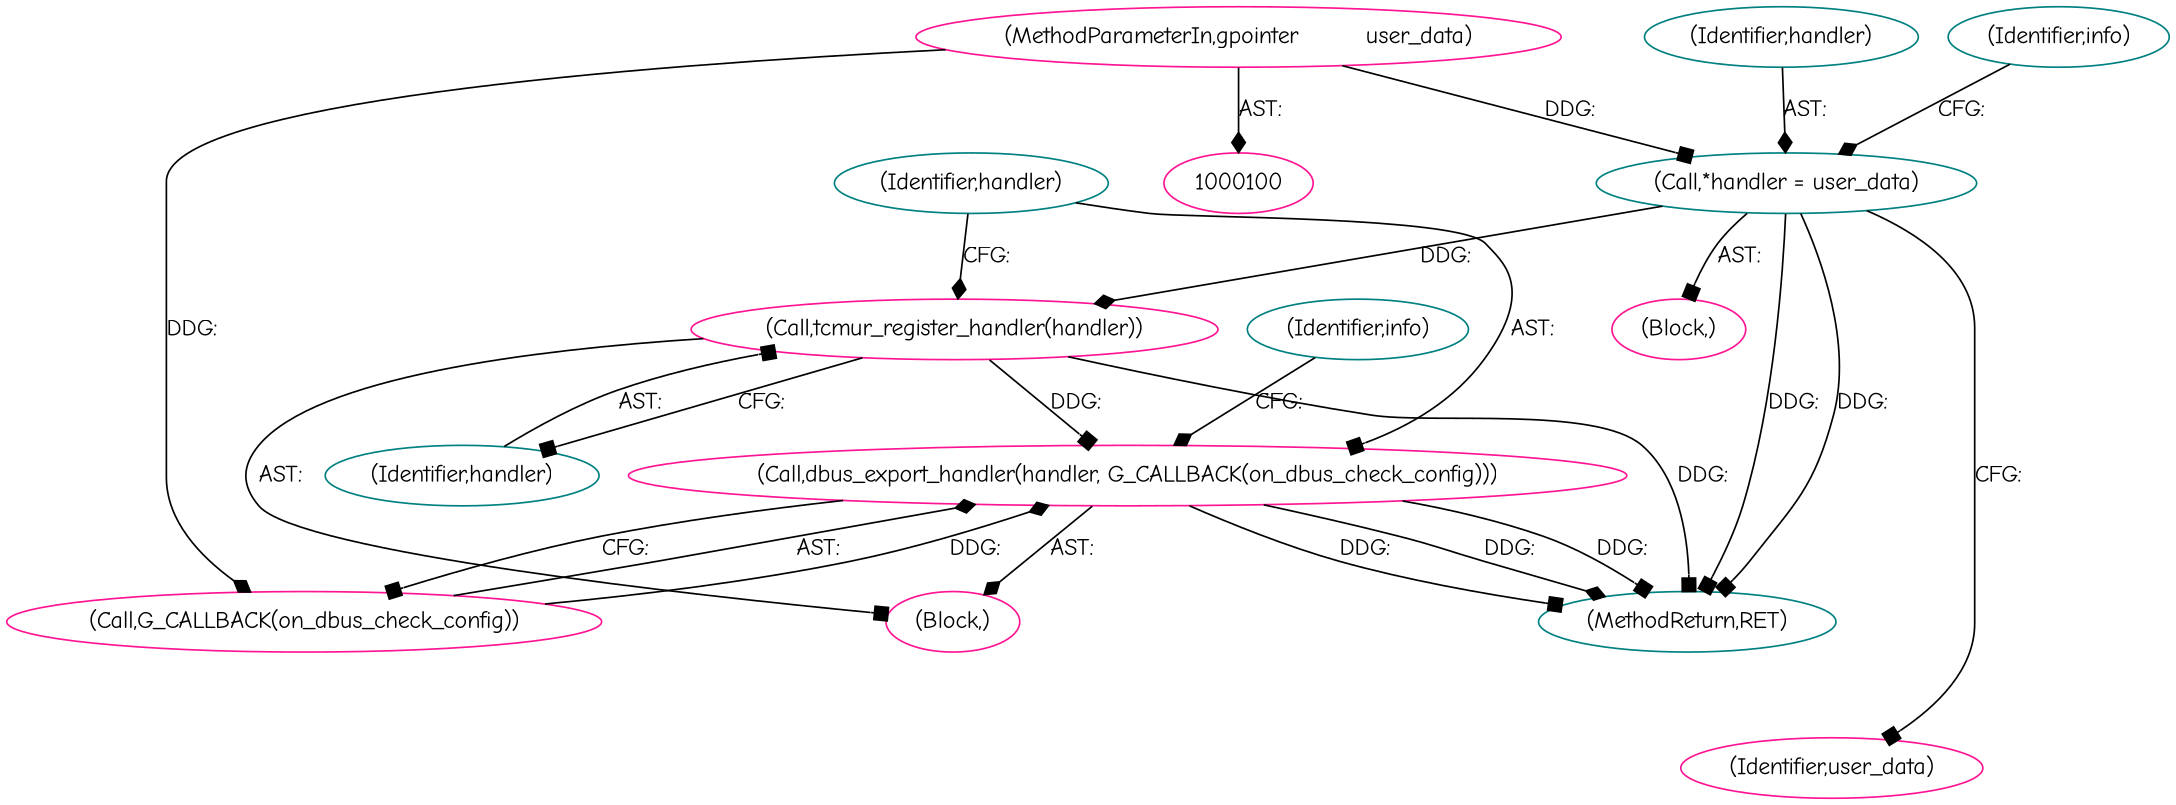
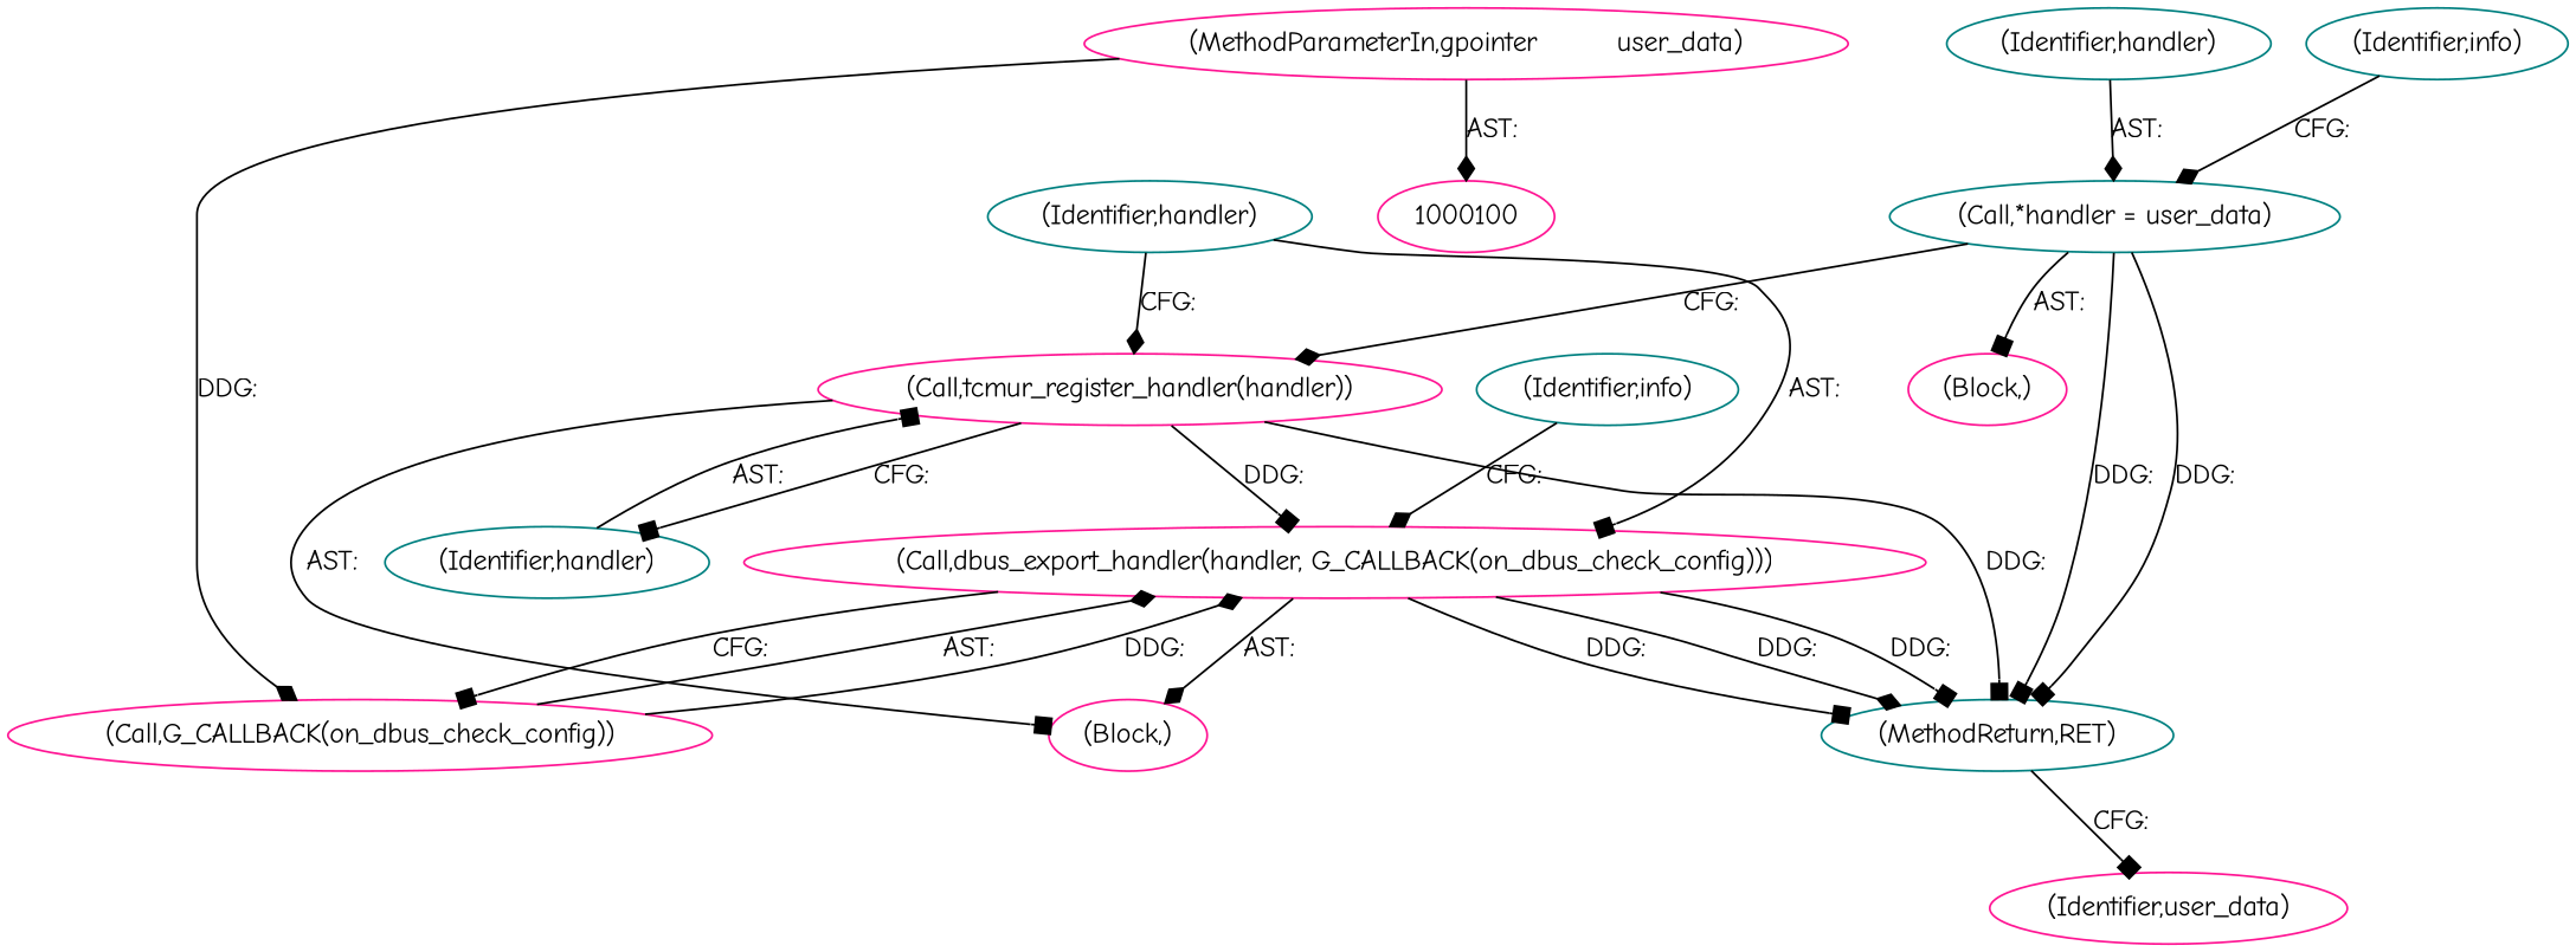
  digraph {
    fontname="Comic Neue"
    node [color=deeppink fontname="Comic Neue"]
    edge [arrowhead=box fontname="Comic Neue"]
    n1 [label="(Call,tcmur_register_handler(handler))"]
    n2 [label="(Call,dbus_export_handler(handler, G_CALLBACK(on_dbus_check_config)))"]
    n3 [color=teal label="(Identifier,handler)"]
    n4 [color=teal label="(MethodReturn,RET)"]
    n5 [label="(Block,)"]
    n6 [label="(Call,G_CALLBACK(on_dbus_check_config))"]
    n7 [color=teal label="(Call,*handler = user_data)"]
    n8 [label="(Block,)"]
    n9 [label="(Identifier,user_data)"]
    n10 [label="(MethodParameterIn,gpointer         user_data)"]
    1000100
    n12 [color=teal label="(Identifier,handler)"]
    n13 [color=teal label="(Identifier,info)"]
    n14 [color=teal label="(Identifier,handler)"]
    n15 [color=teal label="(Identifier,info)"]
    n1 -> n2 [label="DDG: "]
    n1 -> n3 [label="CFG: "]
    n1 -> n4 [label="DDG: "]
    n1 -> n5 [label="AST: "]
    n2 -> n4 [label="DDG: "]
    n2 -> n4 [arrowhead=diamond label="DDG: "]
    n2 -> n4 [label="DDG: "]
    n2 -> n5 [arrowhead=diamond label="AST: "]
    n2 -> n6 [label="CFG: "]
    n3 -> n1 [label="AST: "]
    n6 -> n2 [arrowhead=diamond label="AST: "]
    n6 -> n2 [arrowhead=diamond label="DDG: "]
-   n7 -> n1 [arrowhead=diamond label="DDG: "]
+   n7 -> n1 [arrowhead=diamond label="CFG: "]
    n7 -> n4 [label="DDG: "]
    n7 -> n4 [label="DDG: "]
    n7 -> n8 [label="AST: "]
-   n7 -> n9 [label="CFG: "]
+   n4 -> n9 [label="CFG: "]
    n10 -> n6 [arrowhead=diamond label="DDG: "]
-   n10 -> n7 [label="DDG: "]
    n10 -> 1000100 [arrowhead=diamond label="AST: "]
    n12 -> n1 [arrowhead=diamond label="CFG: "]
    n12 -> n2 [label="AST: "]
    n13 -> n2 [arrowhead=diamond label="CFG: "]
    n14 -> n7 [arrowhead=diamond label="AST: "]
    n15 -> n7 [arrowhead=diamond label="CFG: "]
  }
